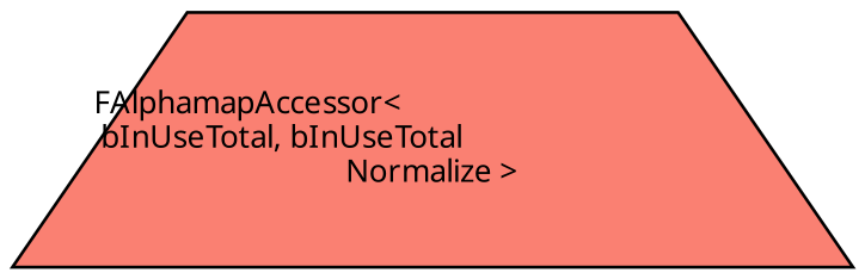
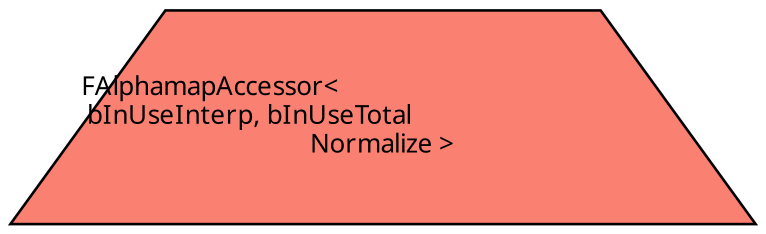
  digraph {
    rankdir=LR
    fontname="Noto Sans"
-   n1 [color=black fillcolor=salmon fontname="Noto Sans" fontsize=10 height=0.2 label="FAlphamapAccessor\<\l bInUseTotal, bInUseTotal\lNormalize \>" shape=trapezium style=filled width=0.4]
+   n1 [color=black fillcolor=salmon fontname="Noto Sans" fontsize=10 height=0.2 label="FAlphamapAccessor\<\l bInUseInterp, bInUseTotal\lNormalize \>" shape=trapezium style=filled width=0.4]
  }
